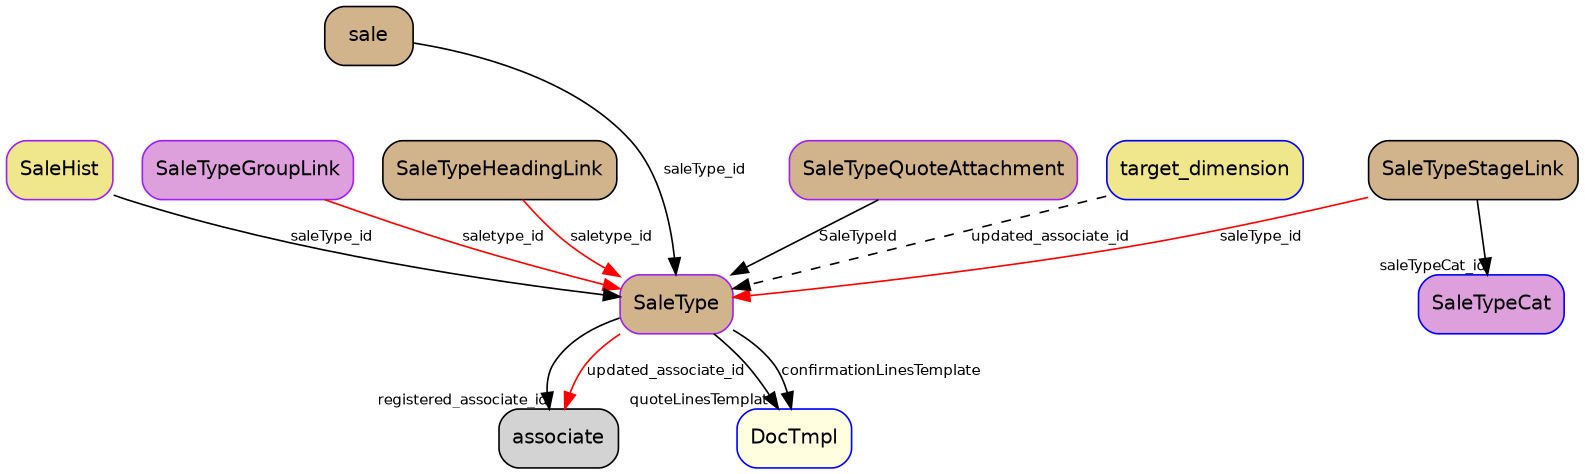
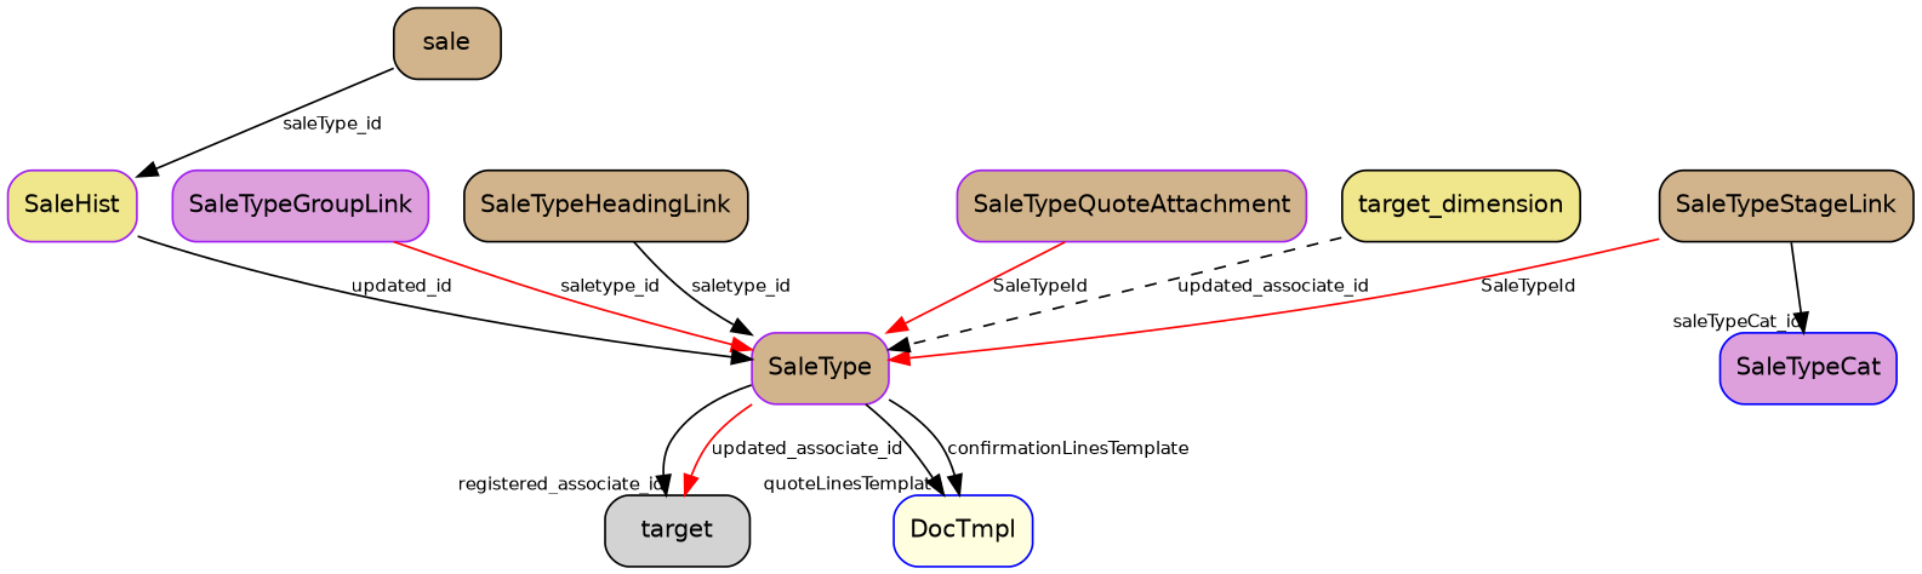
  digraph {
    node [color=black fillcolor=tan fontname=Helvetica fontsize=12 shape=box style="rounded, filled,filled"]
    edge [color=black fontname=Helvetica fontsize=9]
-   associate [fillcolor=lightgrey]
+   associate [fillcolor=lightgrey label=target]
    SaleType [color=purple]
    DocTmpl [color=blue fillcolor=lightyellow]
    SaleTypeCat [color=blue fillcolor=plum]
    sale
    SaleTypeGroupLink [color=purple fillcolor=plum]
    SaleTypeHeadingLink
    SaleHist [color=purple fillcolor=khaki]
    SaleTypeStageLink
    SaleTypeQuoteAttachment [color=purple]
-   target_dimension [color=blue fillcolor=khaki]
+   target_dimension [fillcolor=khaki]
    SaleType -> associate [headlabel=registered_associate_id]
    SaleType -> associate [color=red label=updated_associate_id]
    SaleType -> DocTmpl [headlabel=quoteLinesTemplate]
    SaleType -> DocTmpl [label=confirmationLinesTemplate]
-   sale -> SaleType [label=saleType_id]
+   sale -> SaleHist [label=saleType_id]
    SaleTypeGroupLink -> SaleType [color=red label=saletype_id]
-   SaleTypeHeadingLink -> SaleType [color=red label=saletype_id]
-   SaleHist -> SaleType [label=saleType_id]
-   SaleTypeStageLink -> SaleType [color=red label=saleType_id]
+   SaleTypeHeadingLink -> SaleType [label=saletype_id]
+   SaleHist -> SaleType [label=updated_id]
+   SaleTypeStageLink -> SaleType [color=red label=SaleTypeId]
    SaleTypeStageLink -> SaleTypeCat [headlabel=saleTypeCat_id]
-   SaleTypeQuoteAttachment -> SaleType [label=SaleTypeId]
+   SaleTypeQuoteAttachment -> SaleType [color=red label=SaleTypeId]
    target_dimension -> SaleType [label=updated_associate_id style=dashed]
  }
